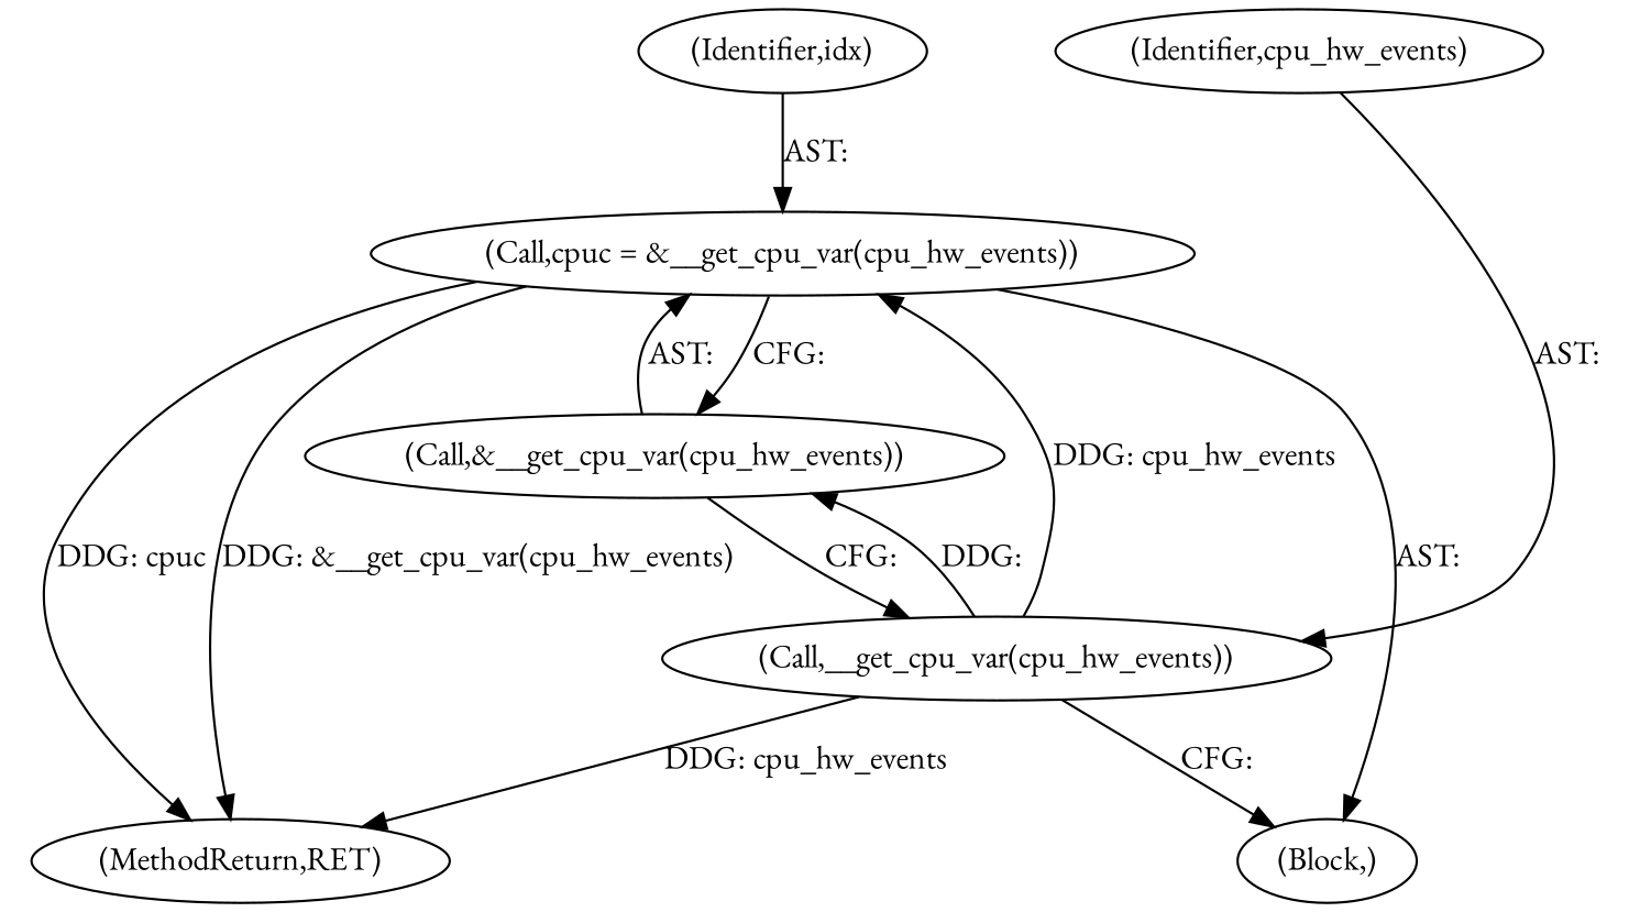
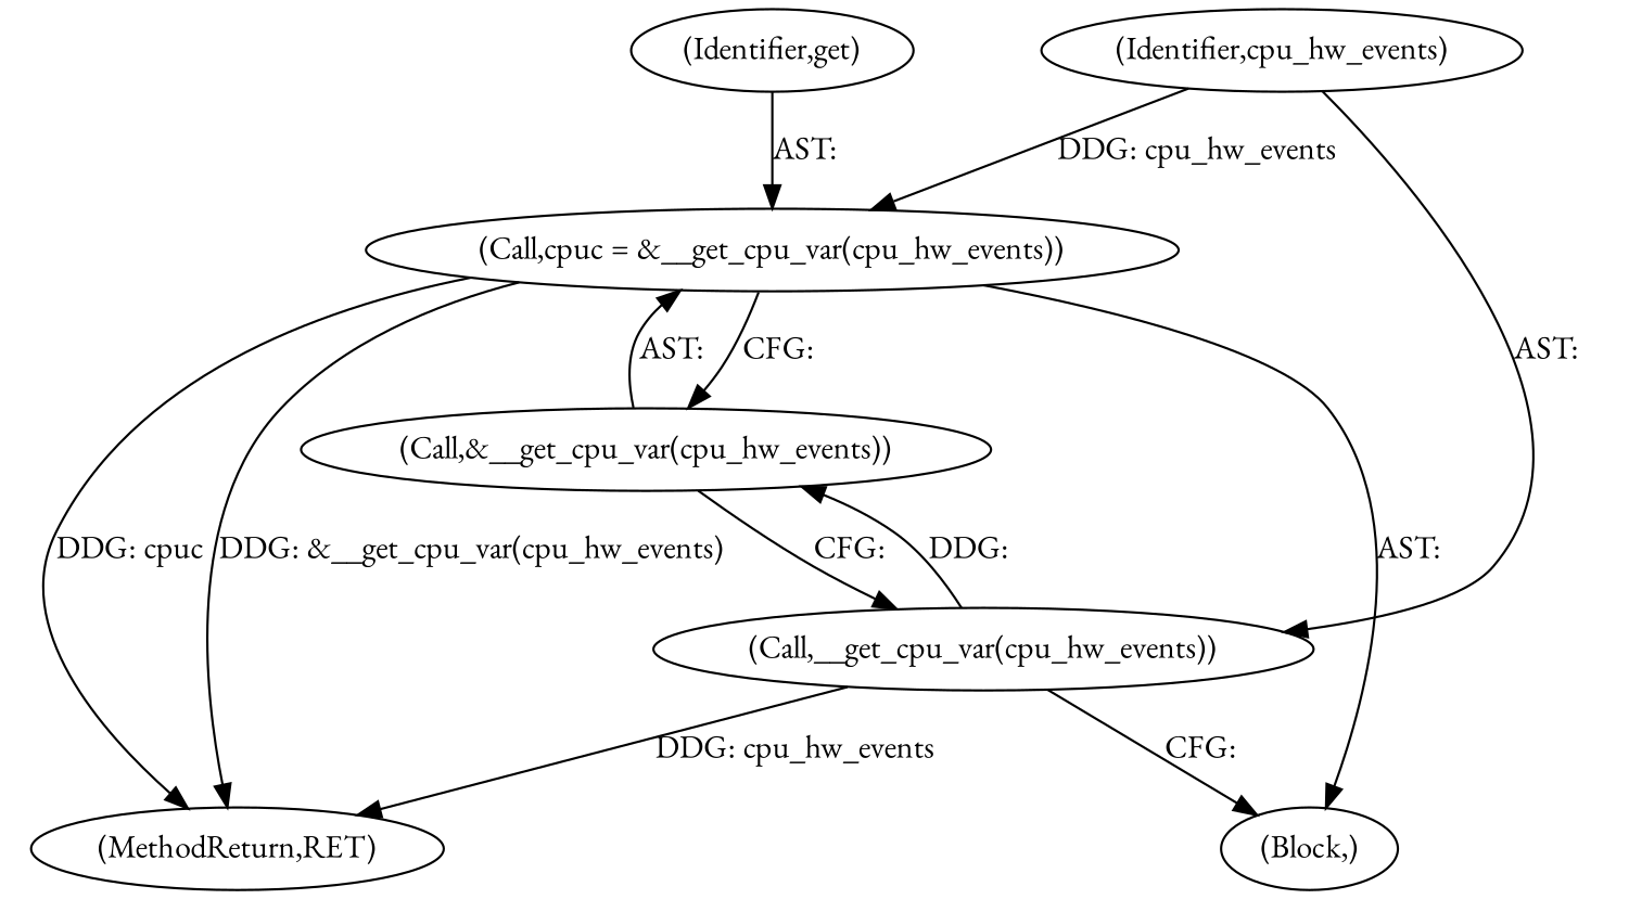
  digraph {
    fontname="EB Garamond"
    node [fontname="EB Garamond"]
    edge [fontname="EB Garamond"]
    n1 [label="(Call,cpuc = &__get_cpu_var(cpu_hw_events))"]
    n2 [label="(Call,&__get_cpu_var(cpu_hw_events))"]
    n3 [label="(MethodReturn,RET)"]
    n4 [label="(Block,)"]
    n5 [label="(Call,__get_cpu_var(cpu_hw_events))"]
    n6 [label="(Identifier,cpu_hw_events)"]
-   n7 [label="(Identifier,idx)"]
+   n7 [label="(Identifier,get)"]
    n1 -> n2 [label="CFG: "]
    n1 -> n3 [label="DDG: &__get_cpu_var(cpu_hw_events)"]
    n1 -> n3 [label="DDG: cpuc"]
    n1 -> n4 [label="AST: "]
    n2 -> n1 [label="AST: "]
    n2 -> n5 [label="CFG: "]
-   n5 -> n1 [label="DDG: cpu_hw_events"]
+   n6 -> n1 [label="DDG: cpu_hw_events"]
    n5 -> n2 [label="DDG: "]
    n5 -> n3 [label="DDG: cpu_hw_events"]
    n5 -> n4 [label="CFG: "]
    n6 -> n5 [label="AST: "]
    n7 -> n1 [label="AST: "]
  }
